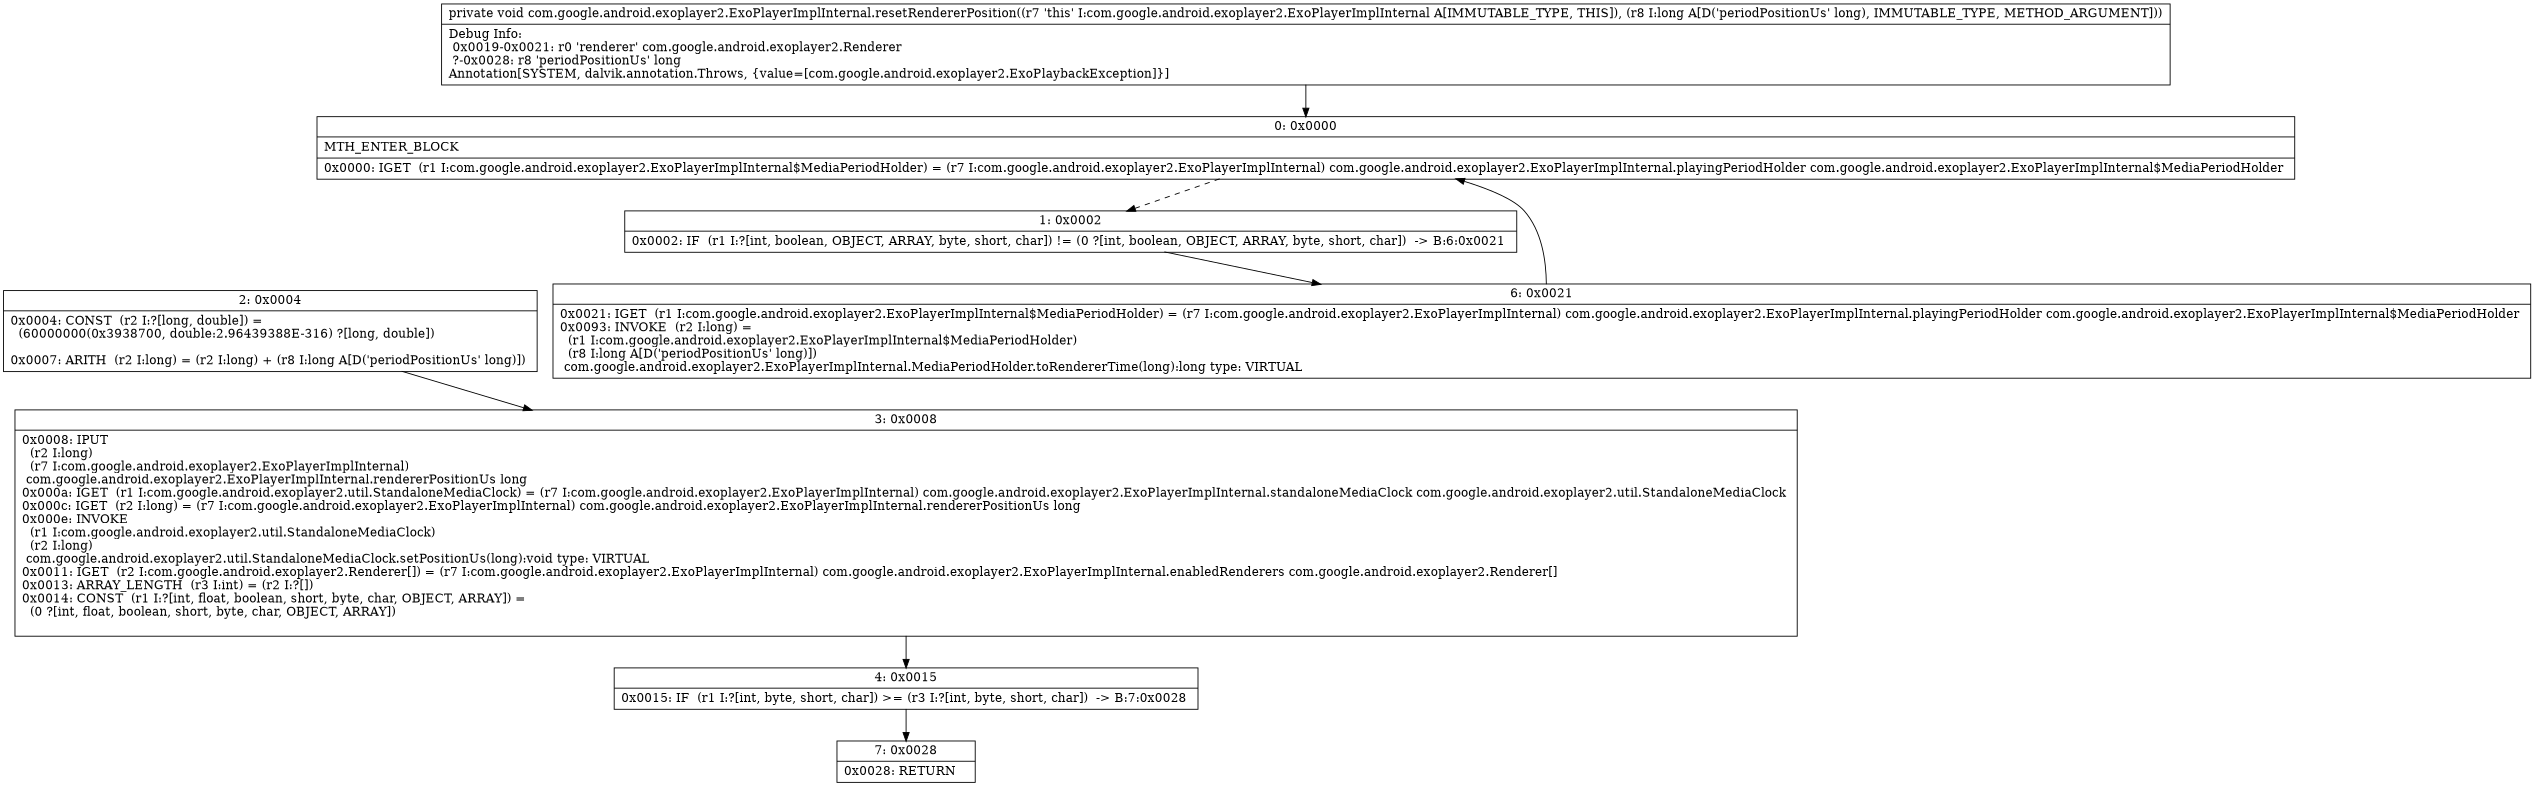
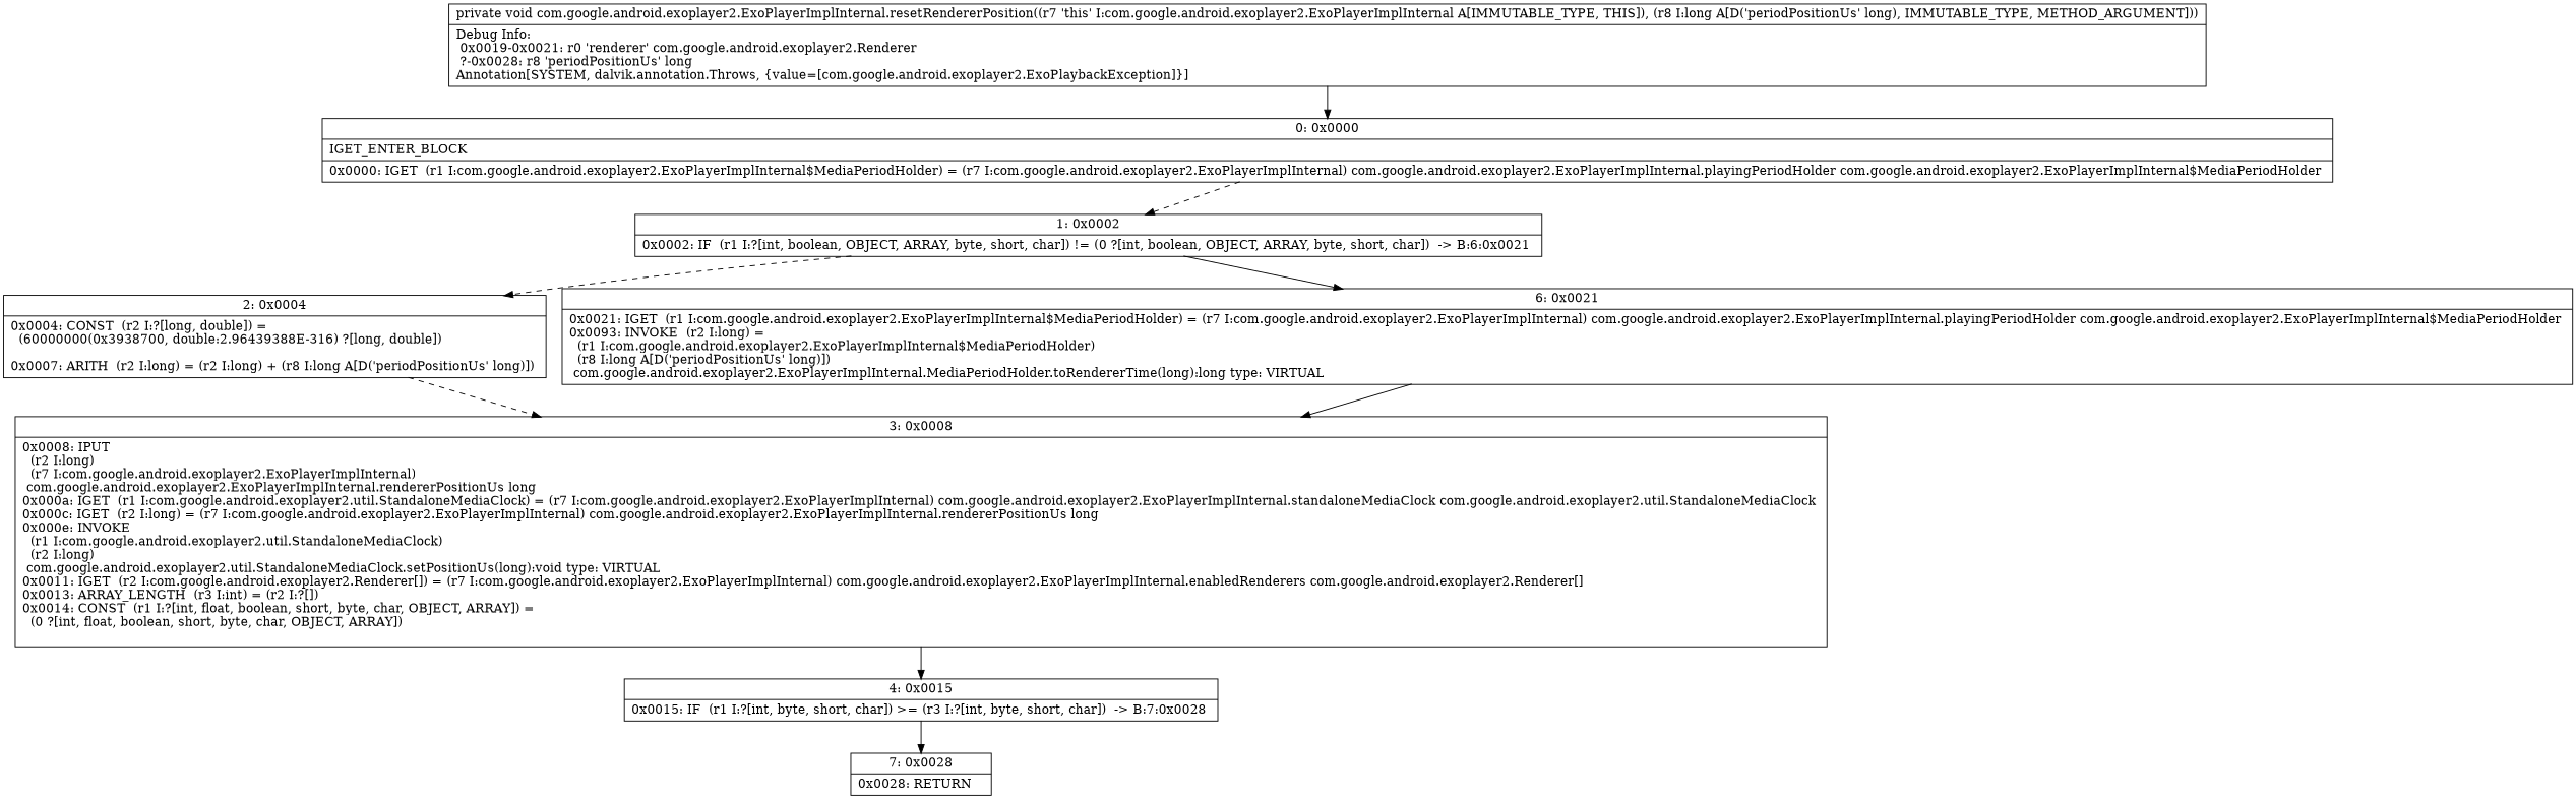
  digraph {
    node [shape=record]
-   n1 [label="{0\:\ 0x0000|MTH_ENTER_BLOCK\l|0x0000: IGET  (r1 I:com.google.android.exoplayer2.ExoPlayerImplInternal$MediaPeriodHolder) = (r7 I:com.google.android.exoplayer2.ExoPlayerImplInternal) com.google.android.exoplayer2.ExoPlayerImplInternal.playingPeriodHolder com.google.android.exoplayer2.ExoPlayerImplInternal$MediaPeriodHolder \l}"]
+   n1 [label="{0\:\ 0x0000|IGET_ENTER_BLOCK\l|0x0000: IGET  (r1 I:com.google.android.exoplayer2.ExoPlayerImplInternal$MediaPeriodHolder) = (r7 I:com.google.android.exoplayer2.ExoPlayerImplInternal) com.google.android.exoplayer2.ExoPlayerImplInternal.playingPeriodHolder com.google.android.exoplayer2.ExoPlayerImplInternal$MediaPeriodHolder \l}"]
    n2 [label="{1\:\ 0x0002|0x0002: IF  (r1 I:?[int, boolean, OBJECT, ARRAY, byte, short, char]) != (0 ?[int, boolean, OBJECT, ARRAY, byte, short, char])  \-\> B:6:0x0021 \l}"]
    n3 [label="{2\:\ 0x0004|0x0004: CONST  (r2 I:?[long, double]) = \l  (60000000(0x3938700, double:2.96439388E\-316) ?[long, double])\l \l0x0007: ARITH  (r2 I:long) = (r2 I:long) + (r8 I:long A[D('periodPositionUs' long)]) \l}"]
    n4 [label="{6\:\ 0x0021|0x0021: IGET  (r1 I:com.google.android.exoplayer2.ExoPlayerImplInternal$MediaPeriodHolder) = (r7 I:com.google.android.exoplayer2.ExoPlayerImplInternal) com.google.android.exoplayer2.ExoPlayerImplInternal.playingPeriodHolder com.google.android.exoplayer2.ExoPlayerImplInternal$MediaPeriodHolder \l0x0093: INVOKE  (r2 I:long) = \l  (r1 I:com.google.android.exoplayer2.ExoPlayerImplInternal$MediaPeriodHolder)\l  (r8 I:long A[D('periodPositionUs' long)])\l com.google.android.exoplayer2.ExoPlayerImplInternal.MediaPeriodHolder.toRendererTime(long):long type: VIRTUAL \l}"]
    n5 [label="{3\:\ 0x0008|0x0008: IPUT  \l  (r2 I:long)\l  (r7 I:com.google.android.exoplayer2.ExoPlayerImplInternal)\l com.google.android.exoplayer2.ExoPlayerImplInternal.rendererPositionUs long \l0x000a: IGET  (r1 I:com.google.android.exoplayer2.util.StandaloneMediaClock) = (r7 I:com.google.android.exoplayer2.ExoPlayerImplInternal) com.google.android.exoplayer2.ExoPlayerImplInternal.standaloneMediaClock com.google.android.exoplayer2.util.StandaloneMediaClock \l0x000c: IGET  (r2 I:long) = (r7 I:com.google.android.exoplayer2.ExoPlayerImplInternal) com.google.android.exoplayer2.ExoPlayerImplInternal.rendererPositionUs long \l0x000e: INVOKE  \l  (r1 I:com.google.android.exoplayer2.util.StandaloneMediaClock)\l  (r2 I:long)\l com.google.android.exoplayer2.util.StandaloneMediaClock.setPositionUs(long):void type: VIRTUAL \l0x0011: IGET  (r2 I:com.google.android.exoplayer2.Renderer[]) = (r7 I:com.google.android.exoplayer2.ExoPlayerImplInternal) com.google.android.exoplayer2.ExoPlayerImplInternal.enabledRenderers com.google.android.exoplayer2.Renderer[] \l0x0013: ARRAY_LENGTH  (r3 I:int) = (r2 I:?[]) \l0x0014: CONST  (r1 I:?[int, float, boolean, short, byte, char, OBJECT, ARRAY]) = \l  (0 ?[int, float, boolean, short, byte, char, OBJECT, ARRAY])\l \l}"]
    n6 [label="{4\:\ 0x0015|0x0015: IF  (r1 I:?[int, byte, short, char]) \>= (r3 I:?[int, byte, short, char])  \-\> B:7:0x0028 \l}"]
    n7 [label="{7\:\ 0x0028|0x0028: RETURN   \l}"]
    n8 [label="{private void com.google.android.exoplayer2.ExoPlayerImplInternal.resetRendererPosition((r7 'this' I:com.google.android.exoplayer2.ExoPlayerImplInternal A[IMMUTABLE_TYPE, THIS]), (r8 I:long A[D('periodPositionUs' long), IMMUTABLE_TYPE, METHOD_ARGUMENT]))  | Debug Info:\l  0x0019\-0x0021: r0 'renderer' com.google.android.exoplayer2.Renderer\l  ?\-0x0028: r8 'periodPositionUs' long\lAnnotation[SYSTEM, dalvik.annotation.Throws, \{value=[com.google.android.exoplayer2.ExoPlaybackException]\}]\l}"]
    n1 -> n2 [style=dashed]
+   n2 -> n3 [style=dashed]
    n2 -> n4
-   n3 -> n5
-   n4 -> n1
+   n3 -> n5 [style=dashed]
+   n4 -> n5
    n5 -> n6
    n6 -> n7
    n8 -> n1
  }
